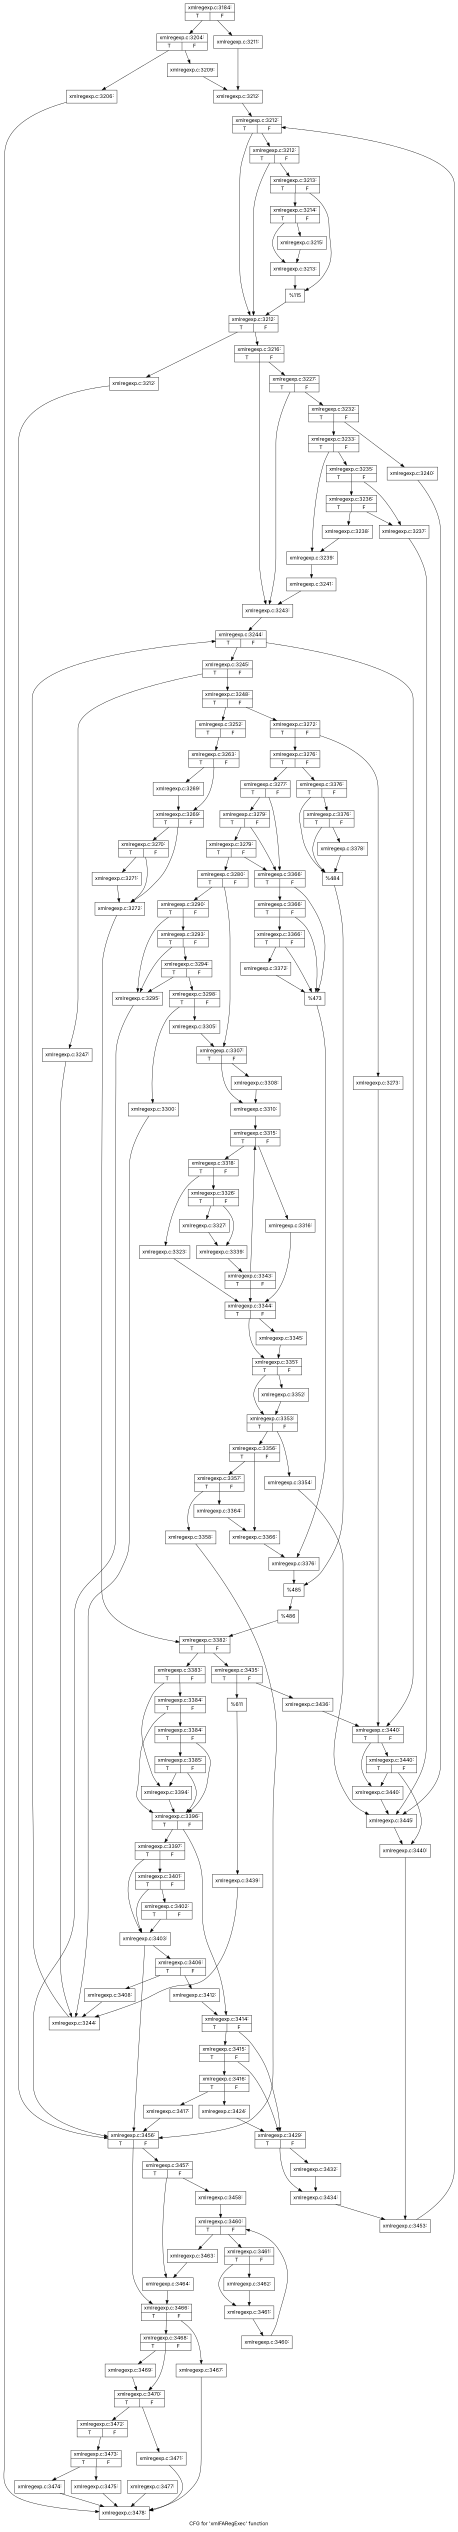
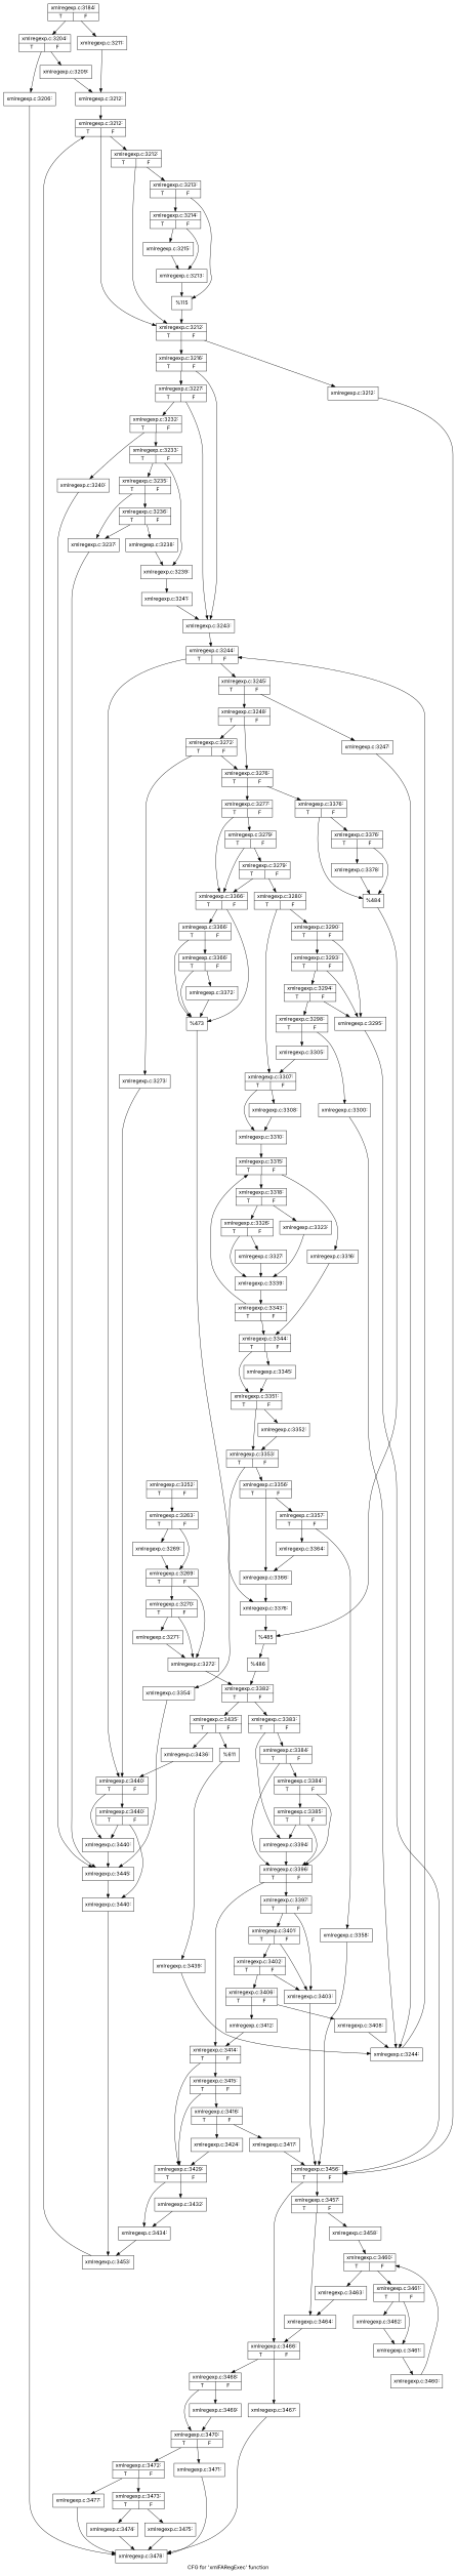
  digraph {
    fontname=Inter
    label="CFG for 'xmlFARegExec' function"
    node [fontname=Inter shape=record]
    edge [fontname=Inter]
    n1 [label="{xmlregexp.c:3184:|{<s0>T|<s1>F}}"]
    n2 [label="{xmlregexp.c:3204:|{<s0>T|<s1>F}}"]
    n3 [label="{xmlregexp.c:3211:}"]
    n4 [label="{xmlregexp.c:3206:}"]
    n5 [label="{xmlregexp.c:3209:}"]
    n6 [label="{xmlregexp.c:3212:}"]
    n7 [label="{xmlregexp.c:3478:}"]
    n8 [label="{xmlregexp.c:3212:|{<s0>T|<s1>F}}"]
    n9 [label="{xmlregexp.c:3212:|{<s0>T|<s1>F}}"]
    n10 [label="{xmlregexp.c:3212:|{<s0>T|<s1>F}}"]
    n11 [label="{xmlregexp.c:3213:|{<s0>T|<s1>F}}"]
    n12 [label="{xmlregexp.c:3216:|{<s0>T|<s1>F}}"]
    n13 [label="{xmlregexp.c:3212:}"]
    n14 [label="{%115}"]
    n15 [label="{xmlregexp.c:3214:|{<s0>T|<s1>F}}"]
    n16 [label="{xmlregexp.c:3227:|{<s0>T|<s1>F}}"]
    n17 [label="{xmlregexp.c:3243:}"]
    n18 [label="{xmlregexp.c:3456:|{<s0>T|<s1>F}}"]
    n19 [label="{xmlregexp.c:3215:}"]
    n20 [label="{xmlregexp.c:3213:}"]
    n21 [label="{xmlregexp.c:3232:|{<s0>T|<s1>F}}"]
    n22 [label="{xmlregexp.c:3244:|{<s0>T|<s1>F}}"]
    n23 [label="{xmlregexp.c:3457:|{<s0>T|<s1>F}}"]
    n24 [label="{xmlregexp.c:3466:|{<s0>T|<s1>F}}"]
    n25 [label="{xmlregexp.c:3233:|{<s0>T|<s1>F}}"]
    n26 [label="{xmlregexp.c:3240:}"]
    n27 [label="{xmlregexp.c:3245:|{<s0>T|<s1>F}}"]
    n28 [label="{xmlregexp.c:3440:|{<s0>T|<s1>F}}"]
    n29 [label="{xmlregexp.c:3235:|{<s0>T|<s1>F}}"]
    n30 [label="{xmlregexp.c:3239:}"]
    n31 [label="{xmlregexp.c:3445:}"]
    n32 [label="{xmlregexp.c:3236:|{<s0>T|<s1>F}}"]
    n33 [label="{xmlregexp.c:3237:}"]
    n34 [label="{xmlregexp.c:3241:}"]
    n35 [label="{xmlregexp.c:3440:}"]
    n36 [label="{xmlregexp.c:3238:}"]
    n37 [label="{xmlregexp.c:3453:}"]
    n38 [label="{xmlregexp.c:3247:}"]
    n39 [label="{xmlregexp.c:3248:|{<s0>T|<s1>F}}"]
    n40 [label="{xmlregexp.c:3440:}"]
    n41 [label="{xmlregexp.c:3440:|{<s0>T|<s1>F}}"]
    n42 [label="{xmlregexp.c:3244:}"]
    n43 [label="{xmlregexp.c:3252:|{<s0>T|<s1>F}}"]
    n44 [label="{xmlregexp.c:3272:|{<s0>T|<s1>F}}"]
    n45 [label="{xmlregexp.c:3263:|{<s0>T|<s1>F}}"]
    n46 [label="{xmlregexp.c:3273:}"]
    n47 [label="{xmlregexp.c:3276:|{<s0>T|<s1>F}}"]
    n48 [label="{xmlregexp.c:3269:}"]
    n49 [label="{xmlregexp.c:3269:|{<s0>T|<s1>F}}"]
    n50 [label="{xmlregexp.c:3277:|{<s0>T|<s1>F}}"]
    n51 [label="{xmlregexp.c:3376:|{<s0>T|<s1>F}}"]
    n52 [label="{xmlregexp.c:3270:|{<s0>T|<s1>F}}"]
    n53 [label="{xmlregexp.c:3272:}"]
    n54 [label="{xmlregexp.c:3458:}"]
    n55 [label="{xmlregexp.c:3464:}"]
    n56 [label="{xmlregexp.c:3467:}"]
    n57 [label="{xmlregexp.c:3468:|{<s0>T|<s1>F}}"]
    n58 [label="{xmlregexp.c:3271:}"]
    n59 [label="{xmlregexp.c:3382:|{<s0>T|<s1>F}}"]
    n60 [label="{xmlregexp.c:3383:|{<s0>T|<s1>F}}"]
    n61 [label="{xmlregexp.c:3435:|{<s0>T|<s1>F}}"]
    n62 [label="{xmlregexp.c:3394:}"]
    n63 [label="{xmlregexp.c:3384:|{<s0>T|<s1>F}}"]
    n64 [label="{xmlregexp.c:3436:}"]
    n65 [label="{%611}"]
    n66 [label="{xmlregexp.c:3279:|{<s0>T|<s1>F}}"]
    n67 [label="{xmlregexp.c:3366:|{<s0>T|<s1>F}}"]
    n68 [label="{xmlregexp.c:3376:|{<s0>T|<s1>F}}"]
    n69 [label="{%484}"]
    n70 [label="{xmlregexp.c:3279:|{<s0>T|<s1>F}}"]
    n71 [label="{xmlregexp.c:3366:|{<s0>T|<s1>F}}"]
    n72 [label="{%473}"]
    n73 [label="{xmlregexp.c:3378:}"]
    n74 [label="{%485}"]
    n75 [label="{xmlregexp.c:3280:|{<s0>T|<s1>F}}"]
    n76 [label="{xmlregexp.c:3366:|{<s0>T|<s1>F}}"]
    n77 [label="{xmlregexp.c:3376:}"]
    n78 [label="{xmlregexp.c:3290:|{<s0>T|<s1>F}}"]
    n79 [label="{xmlregexp.c:3307:|{<s0>T|<s1>F}}"]
    n80 [label="{xmlregexp.c:3295:}"]
    n81 [label="{xmlregexp.c:3293:|{<s0>T|<s1>F}}"]
    n82 [label="{xmlregexp.c:3308:}"]
    n83 [label="{xmlregexp.c:3310:}"]
    n84 [label="{xmlregexp.c:3294:|{<s0>T|<s1>F}}"]
    n85 [label="{xmlregexp.c:3315:|{<s0>T|<s1>F}}"]
    n86 [label="{xmlregexp.c:3298:|{<s0>T|<s1>F}}"]
    n87 [label="{xmlregexp.c:3300:}"]
    n88 [label="{xmlregexp.c:3305:}"]
    n89 [label="{xmlregexp.c:3316:}"]
    n90 [label="{xmlregexp.c:3318:|{<s0>T|<s1>F}}"]
    n91 [label="{xmlregexp.c:3344:|{<s0>T|<s1>F}}"]
    n92 [label="{xmlregexp.c:3323:}"]
    n93 [label="{xmlregexp.c:3326:|{<s0>T|<s1>F}}"]
    n94 [label="{xmlregexp.c:3345:}"]
    n95 [label="{xmlregexp.c:3351:|{<s0>T|<s1>F}}"]
    n96 [label="{xmlregexp.c:3327:}"]
    n97 [label="{xmlregexp.c:3339:}"]
    n98 [label="{xmlregexp.c:3352:}"]
    n99 [label="{xmlregexp.c:3353:|{<s0>T|<s1>F}}"]
    n100 [label="{xmlregexp.c:3343:|{<s0>T|<s1>F}}"]
    n101 [label="{xmlregexp.c:3354:}"]
    n102 [label="{xmlregexp.c:3356:|{<s0>T|<s1>F}}"]
    n103 [label="{xmlregexp.c:3357:|{<s0>T|<s1>F}}"]
    n104 [label="{xmlregexp.c:3366:}"]
    n105 [label="{xmlregexp.c:3358:}"]
    n106 [label="{xmlregexp.c:3364:}"]
    n107 [label="{%486}"]
    n108 [label="{xmlregexp.c:3372:}"]
    n109 [label="{xmlregexp.c:3396:|{<s0>T|<s1>F}}"]
    n110 [label="{xmlregexp.c:3384:|{<s0>T|<s1>F}}"]
    n111 [label="{xmlregexp.c:3439:}"]
    n112 [label="{xmlregexp.c:3397:|{<s0>T|<s1>F}}"]
    n113 [label="{xmlregexp.c:3414:|{<s0>T|<s1>F}}"]
    n114 [label="{xmlregexp.c:3385:|{<s0>T|<s1>F}}"]
    n115 [label="{xmlregexp.c:3403:}"]
    n116 [label="{xmlregexp.c:3401:|{<s0>T|<s1>F}}"]
    n117 [label="{xmlregexp.c:3415:|{<s0>T|<s1>F}}"]
    n118 [label="{xmlregexp.c:3429:|{<s0>T|<s1>F}}"]
    n119 [label="{xmlregexp.c:3402:|{<s0>T|<s1>F}}"]
    n120 [label="{xmlregexp.c:3416:|{<s0>T|<s1>F}}"]
    n121 [label="{xmlregexp.c:3432:}"]
    n122 [label="{xmlregexp.c:3434:}"]
    n123 [label="{xmlregexp.c:3406:|{<s0>T|<s1>F}}"]
    n124 [label="{xmlregexp.c:3408:}"]
    n125 [label="{xmlregexp.c:3412:}"]
    n126 [label="{xmlregexp.c:3417:}"]
    n127 [label="{xmlregexp.c:3424:}"]
    n128 [label="{xmlregexp.c:3460:|{<s0>T|<s1>F}}"]
    n129 [label="{xmlregexp.c:3469:}"]
    n130 [label="{xmlregexp.c:3470:|{<s0>T|<s1>F}}"]
    n131 [label="{xmlregexp.c:3461:|{<s0>T|<s1>F}}"]
    n132 [label="{xmlregexp.c:3463:}"]
    n133 [label="{xmlregexp.c:3462:}"]
    n134 [label="{xmlregexp.c:3461:}"]
    n135 [label="{xmlregexp.c:3460:}"]
    n136 [label="{xmlregexp.c:3471:}"]
    n137 [label="{xmlregexp.c:3472:|{<s0>T|<s1>F}}"]
    n138 [label="{xmlregexp.c:3473:|{<s0>T|<s1>F}}"]
    n139 [label="{xmlregexp.c:3477:}"]
    n140 [label="{xmlregexp.c:3474:}"]
    n141 [label="{xmlregexp.c:3475:}"]
    n1 -> n2
    n1 -> n3
    n2 -> n4
    n2 -> n5
    n3 -> n6
    n4 -> n7
    n5 -> n6
    n6 -> n8
    n8 -> n9
    n8 -> n10
    n9 -> n10
    n9 -> n11
    n10 -> n12
    n10 -> n13
    n11 -> n14
    n11 -> n15
    n12 -> n16
    n12 -> n17
    n13 -> n18
    n14 -> n10
    n15 -> n19
    n15 -> n20
    n16 -> n17
    n16 -> n21
    n17 -> n22
    n18 -> n23
    n18 -> n24
    n19 -> n20
    n20 -> n14
    n21 -> n25
    n21 -> n26
    n22 -> n27
    n22 -> n28
    n23 -> n54
    n23 -> n55
    n24 -> n56
    n24 -> n57
    n25 -> n29
    n25 -> n30
    n26 -> n31
    n27 -> n38
    n27 -> n39
    n28 -> n40
    n28 -> n41
    n29 -> n32
    n29 -> n33
    n30 -> n34
    n31 -> n35
    n32 -> n33
    n32 -> n36
    n33 -> n31
    n34 -> n17
    n35 -> n37
    n36 -> n30
    n37 -> n8
    n38 -> n42
-   n39 -> n43
+   n39 -> n47
    n39 -> n44
    n40 -> n31
    n41 -> n35
    n41 -> n40
    n42 -> n22
    n43 -> n45
    n44 -> n46
    n44 -> n47
    n45 -> n48
    n45 -> n49
    n46 -> n28
    n47 -> n50
    n47 -> n51
    n48 -> n49
    n49 -> n52
    n49 -> n53
    n50 -> n66
    n50 -> n67
    n51 -> n68
    n51 -> n69
    n52 -> n53
    n52 -> n58
    n53 -> n59
    n54 -> n128
    n55 -> n24
    n56 -> n7
    n57 -> n129
    n57 -> n130
    n58 -> n53
    n59 -> n60
    n59 -> n61
    n60 -> n62
    n60 -> n63
    n61 -> n64
    n61 -> n65
    n62 -> n109
    n63 -> n109
    n63 -> n110
    n64 -> n28
    n65 -> n111
    n66 -> n67
    n66 -> n70
    n67 -> n71
    n67 -> n72
    n68 -> n69
    n68 -> n73
    n69 -> n74
    n70 -> n67
    n70 -> n75
    n71 -> n72
    n71 -> n76
    n72 -> n77
    n73 -> n69
    n74 -> n107
    n75 -> n78
    n75 -> n79
    n76 -> n72
    n76 -> n108
    n77 -> n74
    n78 -> n80
    n78 -> n81
    n79 -> n82
    n79 -> n83
    n80 -> n18
    n81 -> n80
    n81 -> n84
    n82 -> n83
    n83 -> n85
    n84 -> n80
    n84 -> n86
    n85 -> n89
    n85 -> n90
    n86 -> n87
    n86 -> n88
    n87 -> n42
    n88 -> n79
    n89 -> n91
    n90 -> n92
    n90 -> n93
    n91 -> n94
    n91 -> n95
-   n92 -> n91
+   n92 -> n97
    n93 -> n96
    n93 -> n97
    n94 -> n95
    n95 -> n98
    n95 -> n99
    n96 -> n97
    n97 -> n100
    n98 -> n99
    n99 -> n101
    n99 -> n102
    n100 -> n85
    n100 -> n91
    n101 -> n31
    n102 -> n103
    n102 -> n104
    n103 -> n105
    n103 -> n106
    n104 -> n77
    n105 -> n18
    n106 -> n104
    n107 -> n59
    n108 -> n72
    n109 -> n112
    n109 -> n113
    n110 -> n109
    n110 -> n114
    n111 -> n42
    n112 -> n115
    n112 -> n116
    n113 -> n117
    n113 -> n118
    n114 -> n62
    n114 -> n109
    n115 -> n18
    n116 -> n115
    n116 -> n119
    n117 -> n118
    n117 -> n120
    n118 -> n121
    n118 -> n122
    n119 -> n115
-   n115 -> n123
+   n119 -> n123
    n120 -> n126
    n120 -> n127
    n121 -> n122
    n122 -> n37
    n123 -> n124
    n123 -> n125
    n124 -> n42
    n125 -> n113
    n126 -> n18
    n127 -> n118
    n128 -> n131
    n128 -> n132
    n129 -> n130
    n130 -> n136
    n130 -> n137
    n131 -> n133
    n131 -> n134
    n132 -> n55
    n133 -> n134
    n134 -> n135
    n135 -> n128
    n136 -> n7
    n137 -> n138
+   n137 -> n139
    n138 -> n140
    n138 -> n141
    n139 -> n7
    n140 -> n7
    n141 -> n7
  }
